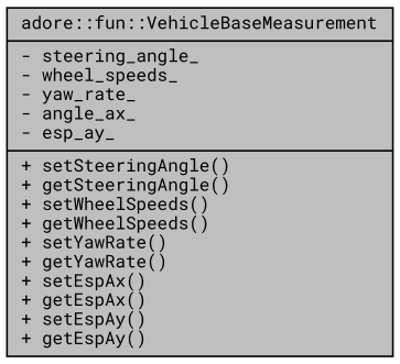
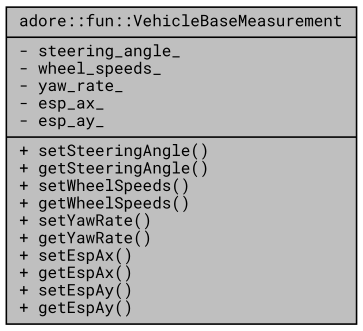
  digraph {
    fontname="Roboto Mono"
-   n1 [color=black fillcolor=grey75 fontcolor=black fontname="Roboto Mono" fontsize=10 height=0.2 label="{adore::fun::VehicleBaseMeasurement\n|- steering_angle_\l- wheel_speeds_\l- yaw_rate_\l- angle_ax_\l- esp_ay_\l|+ setSteeringAngle()\l+ getSteeringAngle()\l+ setWheelSpeeds()\l+ getWheelSpeeds()\l+ setYawRate()\l+ getYawRate()\l+ setEspAx()\l+ getEspAx()\l+ setEspAy()\l+ getEspAy()\l}" shape=record style=filled width=0.4]
+   n1 [color=black fillcolor=grey75 fontcolor=black fontname="Roboto Mono" fontsize=10 height=0.2 label="{adore::fun::VehicleBaseMeasurement\n|- steering_angle_\l- wheel_speeds_\l- yaw_rate_\l- esp_ax_\l- esp_ay_\l|+ setSteeringAngle()\l+ getSteeringAngle()\l+ setWheelSpeeds()\l+ getWheelSpeeds()\l+ setYawRate()\l+ getYawRate()\l+ setEspAx()\l+ getEspAx()\l+ setEspAy()\l+ getEspAy()\l}" shape=record style=filled width=0.4]
  }
